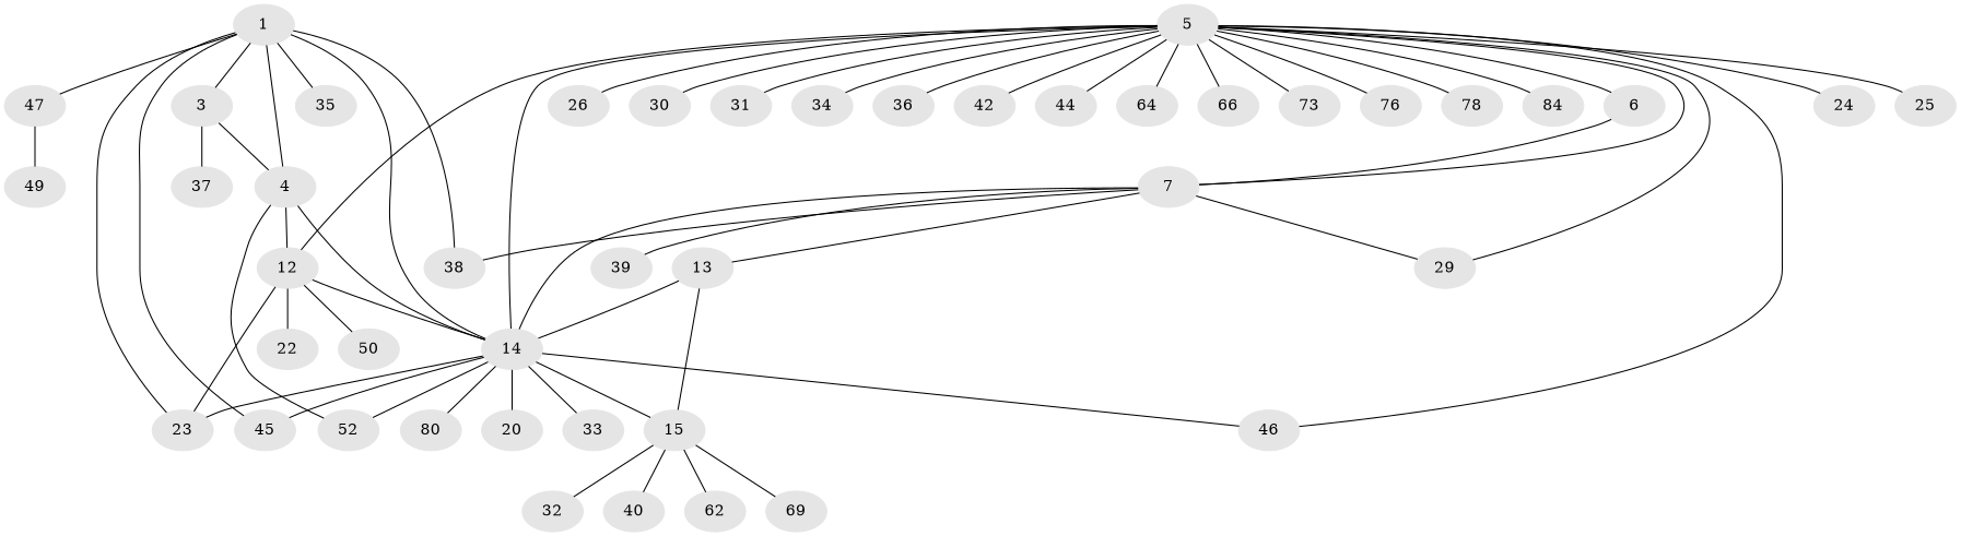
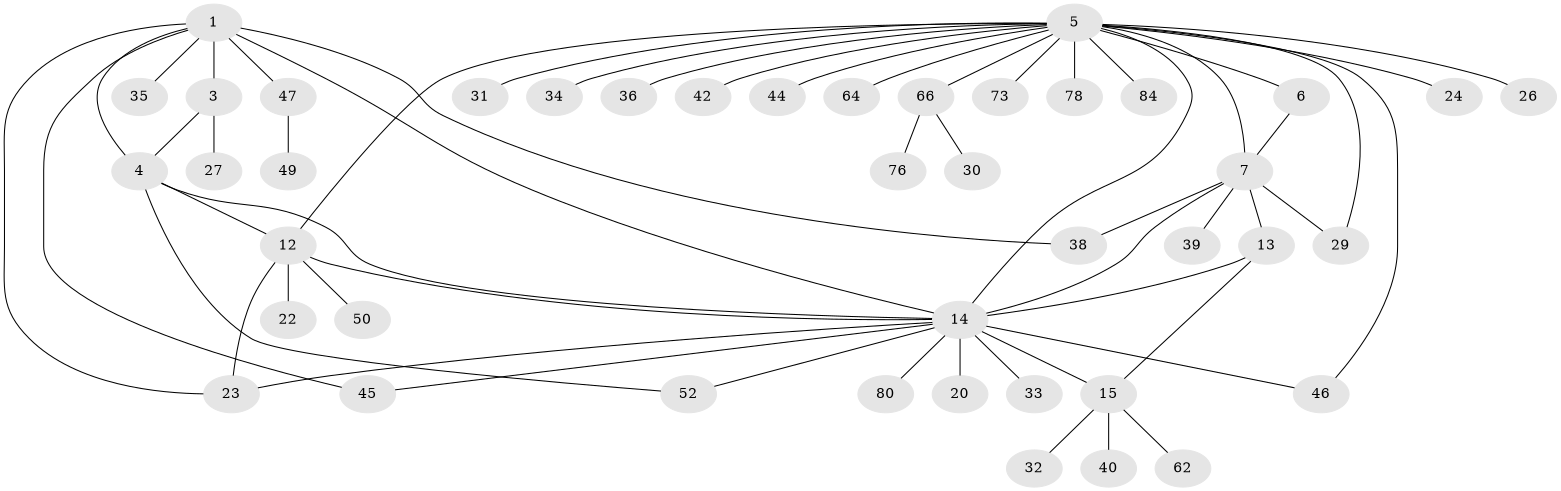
  graph {
    node [color=gray90 style=filled]
    1 [super="+2"]
    3
    4 [super="+21+54+55"]
    14 [super="+48+65+60+91+53+17+16"]
    23 [super="+67"]
    35
    38
    45
    47 [super="+79"]
-   37 [super="+43"]
+   37 [super="+43" label=27]
    12
    52
    46 [super="+74"]
    15
    20 [super="+61+89"]
    33
    80
    49
    5 [super="+8+92+70+63+27"]
    6
    7
    24
-   25
    26
    29
    30
    31
    34
    36
    42
    44
    64 [super="+82"]
    66
    73
    76
    78
    84
    22
    50
    13 [super="+85"]
    39
    32
    40
    62
-   69
    1 -- 3 [weight=2]
    1 -- 4 [weight=2]
    1 -- 14 [weight=2]
    1 -- 23
    1 -- 35
    1 -- 38
    1 -- 45
    1 -- 47
    3 -- 4
    3 -- 37
    4 -- 14
    4 -- 12 [weight=3]
    4 -- 52
    14 -- 23
    14 -- 45
    14 -- 52
    14 -- 46
    14 -- 15 [weight=2]
    14 -- 20 [weight=3]
    14 -- 33
    14 -- 80
    47 -- 49
    12 -- 14
    12 -- 23
    12 -- 22
    12 -- 50
    15 -- 32
    15 -- 40
    15 -- 62
-   15 -- 69
    5 -- 14 [weight=2]
    5 -- 12 [weight=3]
    5 -- 46
    5 -- 6 [weight=2]
    5 -- 7 [weight=2]
    5 -- 24
-   5 -- 25
    5 -- 26
    5 -- 29
-   5 -- 30
+   66 -- 30
    5 -- 31
    5 -- 34
    5 -- 36
    5 -- 42
    5 -- 44
    5 -- 64
    5 -- 66
    5 -- 73
-   5 -- 76
+   66 -- 76
    5 -- 78
    5 -- 84
    6 -- 7
    7 -- 14
    7 -- 38
    7 -- 29
    7 -- 13
    7 -- 39
    13 -- 14 [weight=2]
    13 -- 15
  }
